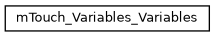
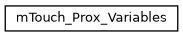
  digraph {
    rankdir=LR
-   n1 [color=black fillcolor=white fontname=Helvetica fontsize=10 height=0.2 label=mTouch_Variables_Variables shape=record style=filled width=0.4]
+   n1 [color=black fillcolor=white fontname=Helvetica fontsize=10 height=0.2 label=mTouch_Prox_Variables shape=record style=filled width=0.4]
  }
